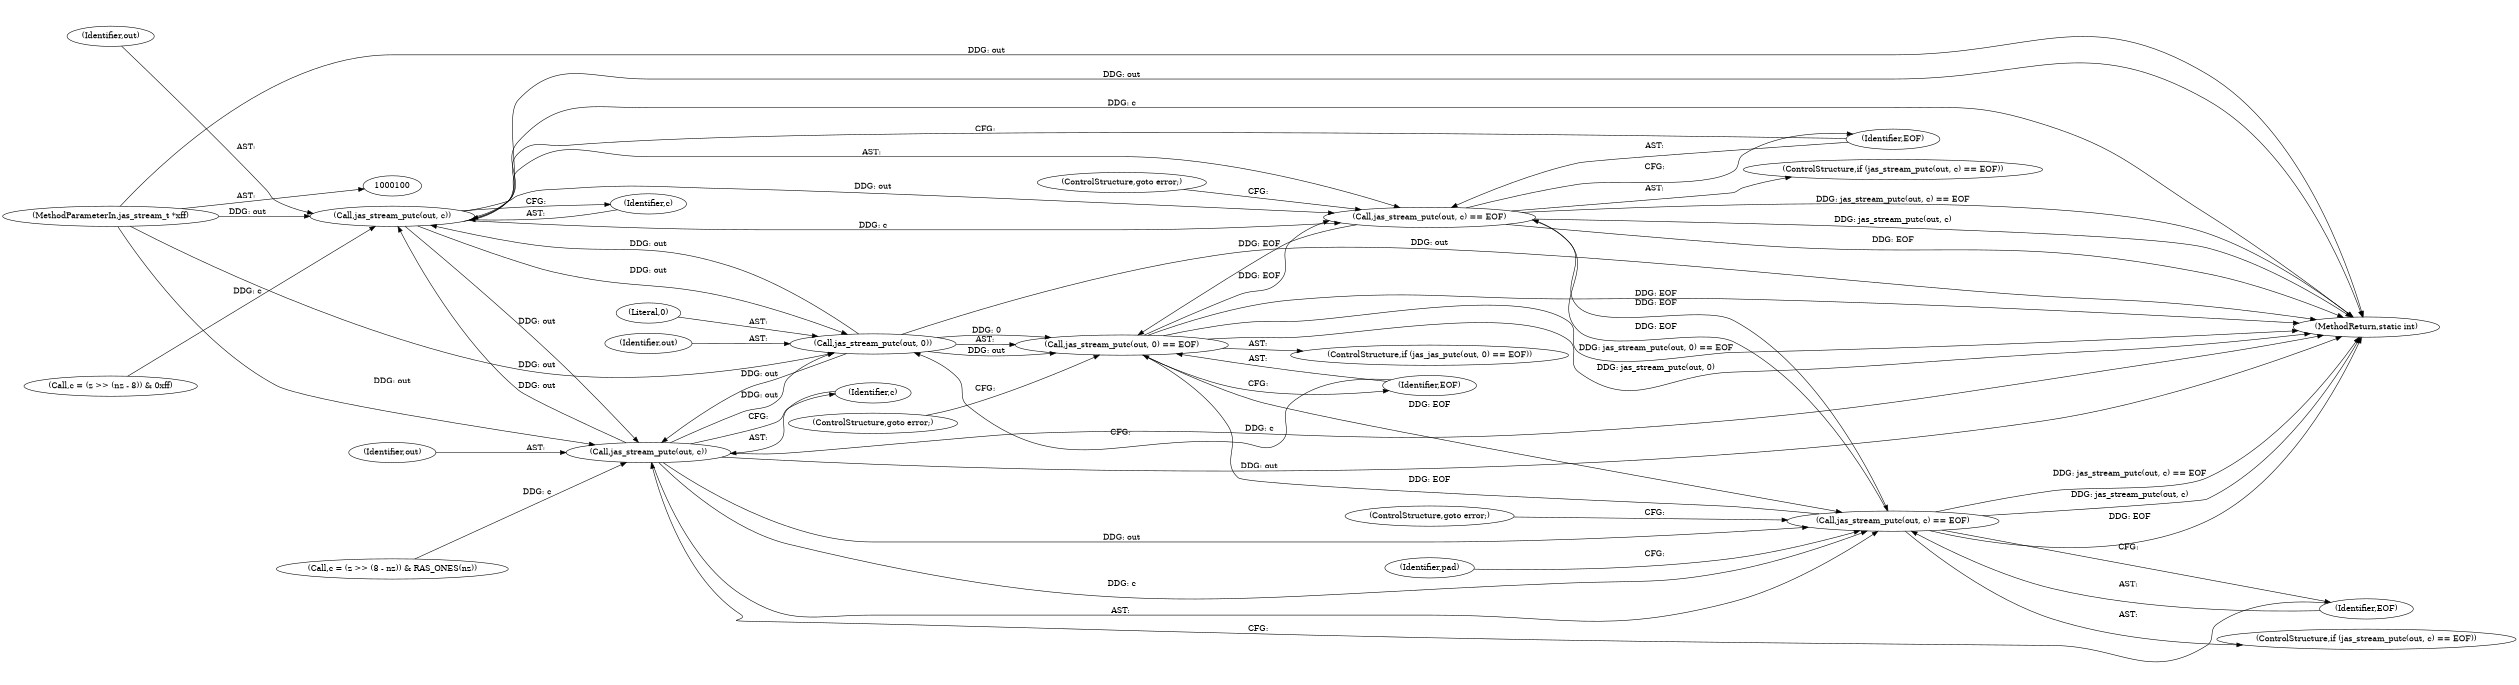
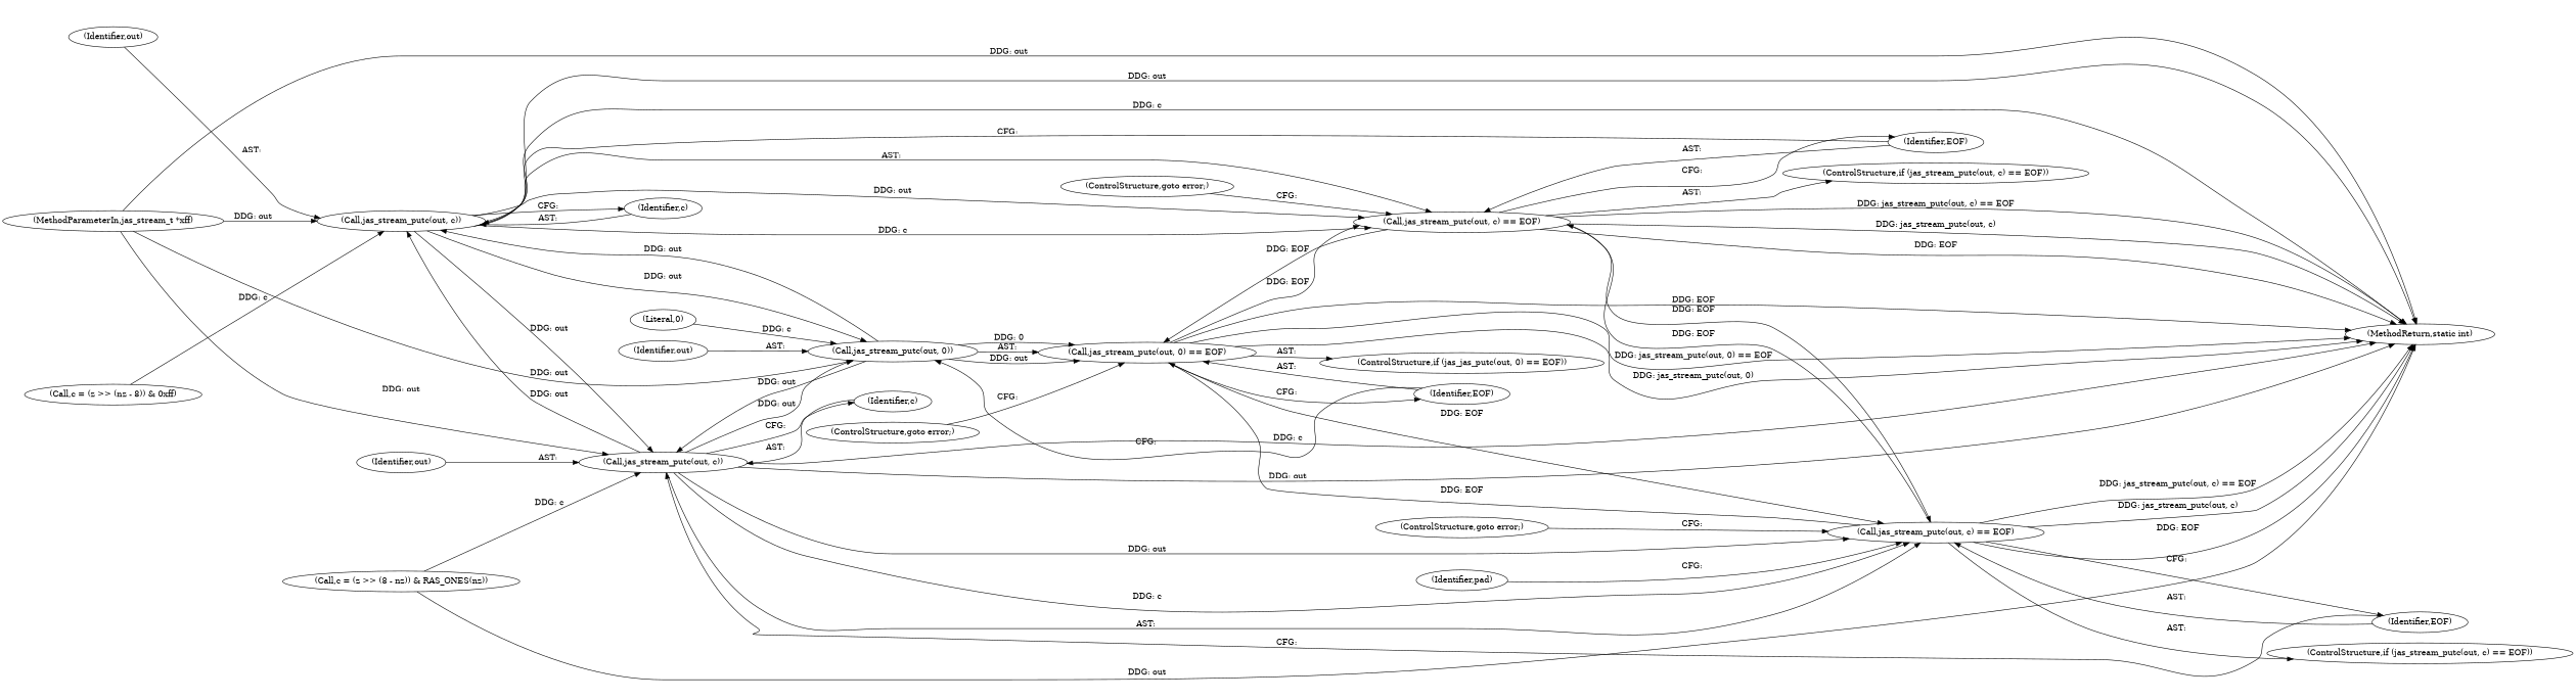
  digraph {
    rankdir=LR
    n1 [label="(MethodParameterIn,jas_stream_t *xff)"]
    n2 [label="(Call,jas_stream_putc(out, c))"]
    n3 [label="(Call,jas_stream_putc(out, c))"]
    n4 [label="(Call,jas_stream_putc(out, 0))"]
    n5 [label="(MethodReturn,static int)"]
-   1000100
    n7 [label="(Call,jas_stream_putc(out, c) == EOF)"]
    n8 [label="(Identifier,c)"]
    n9 [label="(Call,jas_stream_putc(out, c) == EOF)"]
    n10 [label="(Identifier,c)"]
    n11 [label="(Call,jas_stream_putc(out, 0) == EOF)"]
    n12 [label="(Identifier,EOF)"]
    n13 [label="(ControlStructure,if (jas_stream_putc(out, c) == EOF))"]
    n14 [label="(ControlStructure,if (jas_stream_putc(out, c) == EOF))"]
    n15 [label="(Identifier,EOF)"]
    n16 [label="(ControlStructure,if (jas_jas_putc(out, 0) == EOF))"]
    n17 [label="(Identifier,EOF)"]
    n18 [label="(Literal,0)"]
    n19 [label="(Identifier,out)"]
    n20 [label="(ControlStructure,goto error;)"]
    n21 [label="(Identifier,out)"]
    n22 [label="(Call,c = (z >> (nz - 8)) & 0xff)"]
    n23 [label="(Identifier,pad)"]
    n24 [label="(Identifier,out)"]
    n25 [label="(ControlStructure,goto error;)"]
    n26 [label="(ControlStructure,goto error;)"]
    n27 [label="(Call,c = (z >> (8 - nz)) & RAS_ONES(nz))"]
    n1 -> n2 [label="DDG: out"]
    n1 -> n3 [label="DDG: out"]
    n1 -> n4 [label="DDG: out"]
    n1 -> n5 [label="DDG: out"]
-   n1 -> 1000100 [label="AST: "]
    n2 -> n3 [label="DDG: out"]
    n2 -> n4 [label="DDG: out"]
    n2 -> n5 [label="DDG: out"]
    n2 -> n5 [label="DDG: c"]
    n2 -> n7 [label="AST: "]
    n2 -> n7 [label="DDG: out"]
    n2 -> n7 [label="DDG: c"]
    n2 -> n8 [label="CFG: "]
    n3 -> n2 [label="DDG: out"]
    n3 -> n4 [label="DDG: out"]
    n3 -> n5 [label="DDG: c"]
    n3 -> n5 [label="DDG: out"]
    n3 -> n9 [label="AST: "]
    n3 -> n9 [label="DDG: out"]
    n3 -> n9 [label="DDG: c"]
    n3 -> n10 [label="CFG: "]
    n4 -> n2 [label="DDG: out"]
    n4 -> n3 [label="DDG: out"]
-   n4 -> n5 [label="DDG: out"]
+   n27 -> n5 [label="DDG: out"]
    n4 -> n11 [label="AST: "]
    n4 -> n11 [label="DDG: out"]
    n4 -> n11 [label="DDG: 0"]
    n7 -> n5 [label="DDG: jas_stream_putc(out, c)"]
    n7 -> n5 [label="DDG: EOF"]
    n7 -> n5 [label="DDG: jas_stream_putc(out, c) == EOF"]
    n7 -> n9 [label="DDG: EOF"]
    n7 -> n11 [label="DDG: EOF"]
    n7 -> n12 [label="CFG: "]
    n7 -> n13 [label="AST: "]
    n8 -> n2 [label="AST: "]
    n9 -> n5 [label="DDG: jas_stream_putc(out, c)"]
    n9 -> n5 [label="DDG: EOF"]
    n9 -> n5 [label="DDG: jas_stream_putc(out, c) == EOF"]
    n9 -> n7 [label="DDG: EOF"]
    n9 -> n11 [label="DDG: EOF"]
    n9 -> n14 [label="AST: "]
    n9 -> n15 [label="CFG: "]
    n10 -> n3 [label="AST: "]
    n11 -> n5 [label="DDG: EOF"]
    n11 -> n5 [label="DDG: jas_stream_putc(out, 0) == EOF"]
    n11 -> n5 [label="DDG: jas_stream_putc(out, 0)"]
    n11 -> n7 [label="DDG: EOF"]
    n11 -> n9 [label="DDG: EOF"]
    n11 -> n16 [label="AST: "]
    n11 -> n17 [label="CFG: "]
    n12 -> n2 [label="CFG: "]
    n12 -> n7 [label="AST: "]
    n15 -> n3 [label="CFG: "]
    n15 -> n9 [label="AST: "]
    n17 -> n4 [label="CFG: "]
    n17 -> n11 [label="AST: "]
-   n18 -> n4 [label="AST: "]
+   n18 -> n4 [label="DDG: c"]
    n19 -> n3 [label="AST: "]
    n20 -> n9 [label="CFG: "]
    n21 -> n4 [label="AST: "]
    n22 -> n2 [label="DDG: c"]
    n23 -> n9 [label="CFG: "]
    n24 -> n2 [label="AST: "]
    n25 -> n7 [label="CFG: "]
    n26 -> n11 [label="CFG: "]
    n27 -> n3 [label="DDG: c"]
  }
